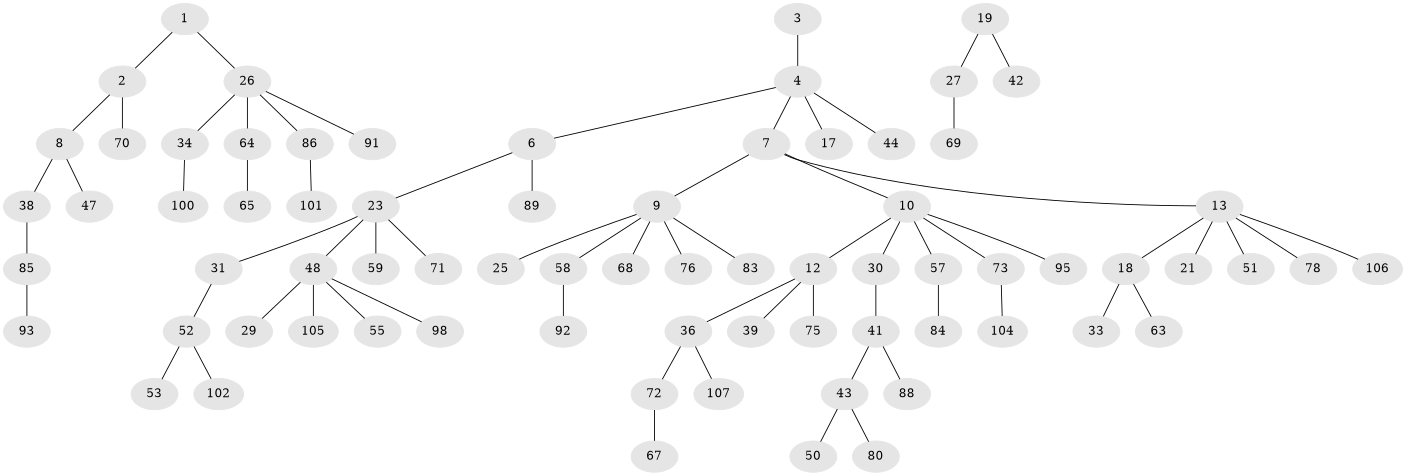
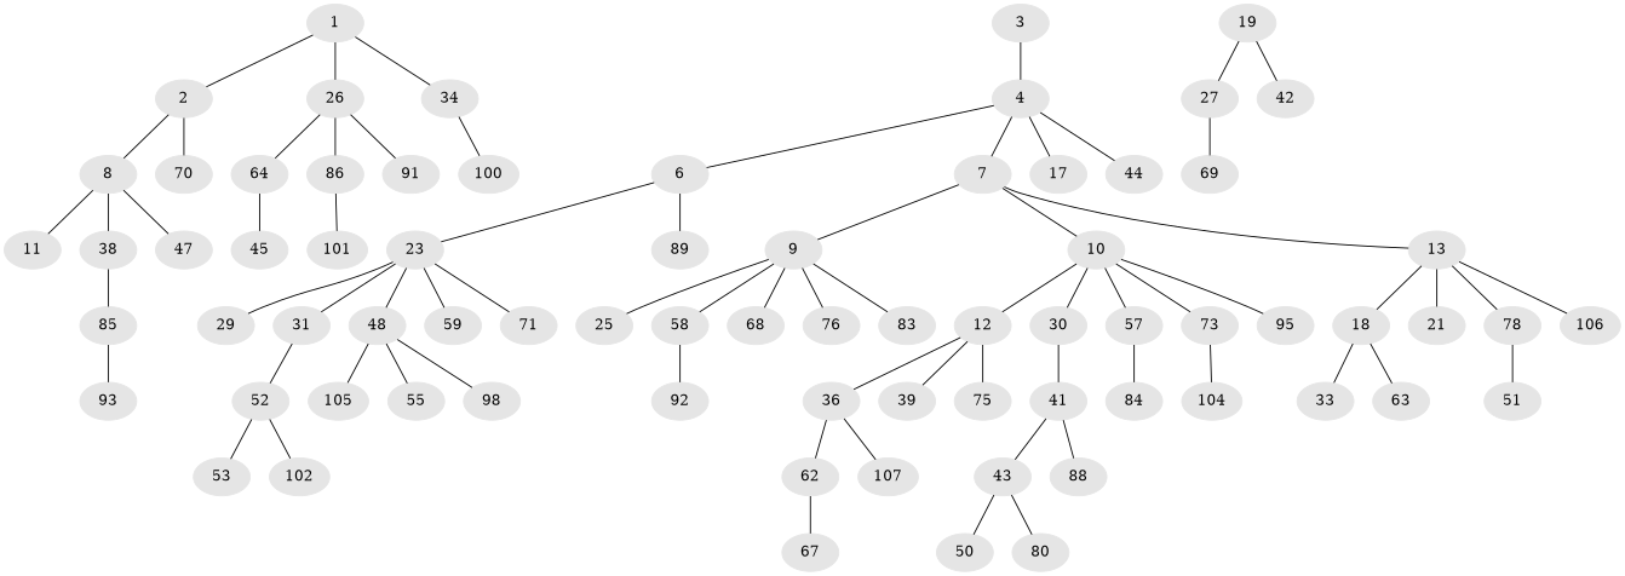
  graph {
    node [color=gray90 style=filled]
    1 [super="+94"]
    2
    26 [super="+28"]
    8 [super="+35"]
    70 [super="+82"]
    3 [super="+15"]
    4 [super="+5"]
    19 [super="+61"]
    27 [super="+87"]
    42
    34 [super="+99"]
    64 [super="+72"]
    86
    91
+   11 [super="+22"]
    38 [super="+53"]
    47
    6 [super="+16"]
    7
    17
    44
    23 [super="+49"]
    89
    9 [super="+24"]
    10 [super="+20"]
    13 [super="+14"]
    29
    31 [super="+96"]
    48 [super="+60"]
    59
    71 [super="+81"]
    25 [super="+40"]
    58
    68
    76
    83
    12
    30
    57
    73 [super="+90"]
    95
    18 [super="+32"]
    21
    51
    78
    106
    85
    92 [super="+103"]
    36 [super="+56"]
    39 [super="+45"]
    75
    41 [super="+77"]
    84 [super="+97"]
    104
-   62 [super="+74" label=72]
+   62 [super="+74"]
    107
    33
    63
    69
    52 [super="+79"]
    105
    55
    98
    100
-   65
+   65 [label=45]
    101
    43 [super="+66"]
    88
    n69 [label=53 super="+108"]
    102
    67
    93
    50
    80
    1 -- 2
    1 -- 26
    2 -- 8
    2 -- 70
-   26 -- 34
+   1 -- 34
    26 -- 64
    26 -- 86
    26 -- 91
+   8 -- 11
    8 -- 38
    8 -- 47
    3 -- 4
    4 -- 6
    4 -- 7
    4 -- 17
    4 -- 44
    19 -- 27
    19 -- 42
    27 -- 69
    34 -- 100
    64 -- 65
    86 -- 101
    38 -- 85
    6 -- 23
    6 -- 89
    7 -- 9
    7 -- 10
    7 -- 13
-   48 -- 29
+   23 -- 29
    23 -- 31
    23 -- 48
    23 -- 59
    23 -- 71
    9 -- 25
    9 -- 58
    9 -- 68
    9 -- 76
    9 -- 83
    10 -- 12
    10 -- 30
    10 -- 57
    10 -- 73
    10 -- 95
    13 -- 18
    13 -- 21
-   13 -- 51
+   78 -- 51
    13 -- 78
    13 -- 106
    31 -- 52
    48 -- 105
    48 -- 55
    48 -- 98
    58 -- 92
    12 -- 36
    12 -- 39
    12 -- 75
    30 -- 41
    57 -- 84
    73 -- 104
    18 -- 33
    18 -- 63
    85 -- 93
    36 -- 62
    36 -- 107
    41 -- 43
    41 -- 88
    62 -- 67
    52 -- n69
    52 -- 102
    43 -- 50
    43 -- 80
  }
